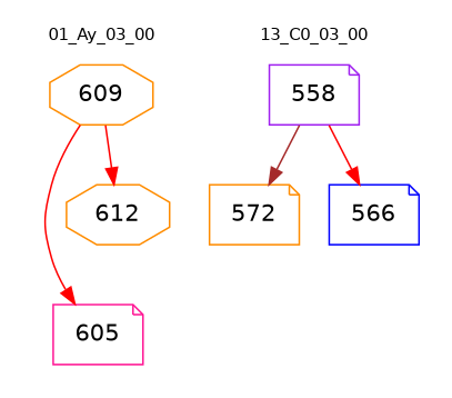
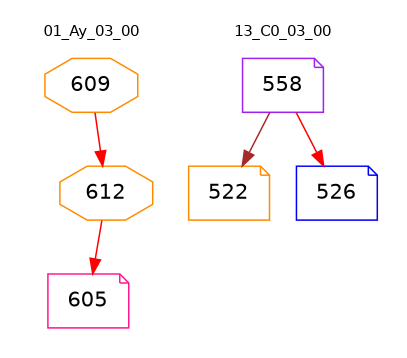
  digraph {
    fontname="DejaVu Sans"
    node [color=darkorange fontname="DejaVu Sans" shape=note]
    edge [color=red fontname="DejaVu Sans" style=solid]
    n1 [label=609 shape=octagon]
    n2 [color=deeppink label=605]
    n3 [label=612 shape=octagon]
    n4 [color=purple label=558]
-   n5 [label=572]
-   n6 [color=blue label=566]
+   n5 [label=522]
+   n6 [color=blue label=526]
    subgraph cluster_1 {
      color=white
      fontsize=10
      label="01_Ay_03_00"
      n1
      n2
      n3
    }
    subgraph cluster_2 {
      color=white
      fontsize=10
      label="13_C0_03_00"
      n4
      n5
      n6
    }
-   n1 -> n2
+   n3 -> n2
    n1 -> n3
    n4 -> n5 [color=brown]
    n4 -> n6
  }
